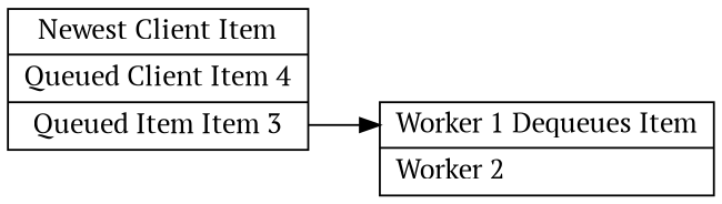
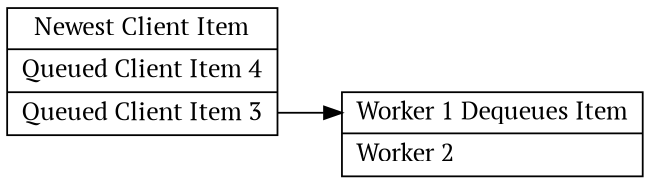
  digraph {
    rankdir=LR
    fontname="PT Serif"
    node [shape=record fontname="PT Serif"]
-   n1 [label="Newest Client Item|Queued Client Item 4 |<n>Queued Item Item 3"]
+   n1 [label="Newest Client Item|Queued Client Item 4 |<n>Queued Client Item 3"]
    n2 [label="<n>Worker 1 Dequeues Item|Worker 2\l"]
    n1 -> n2 [headport=n tailport=n fontname="PT Serif"]
  }
